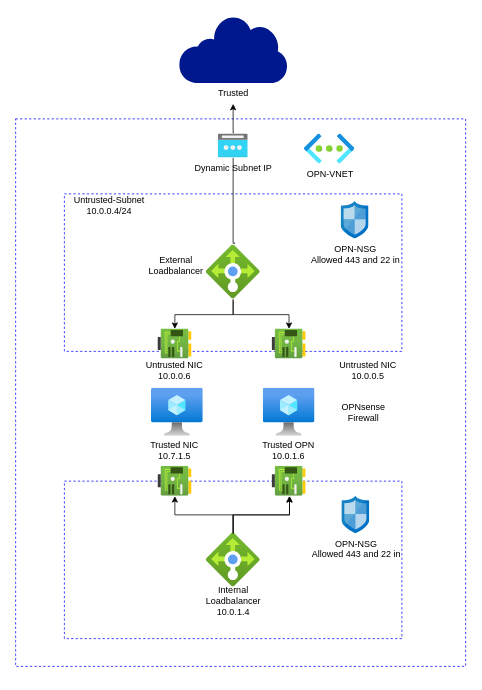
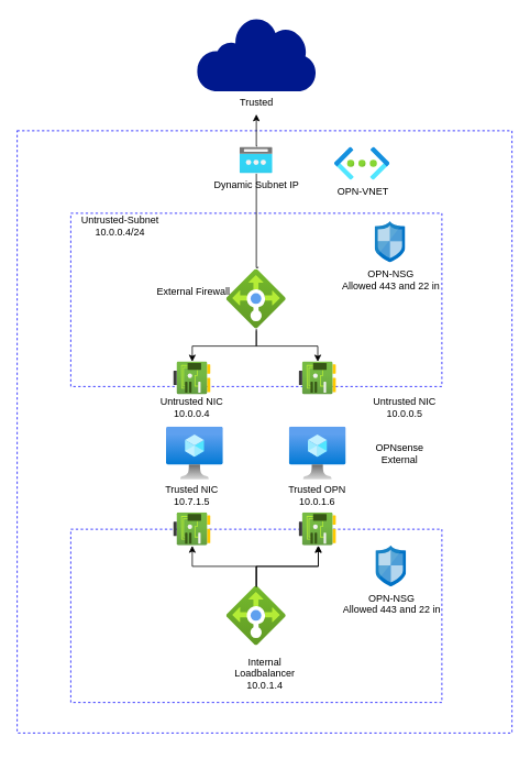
  <mxCell id="0" />
  <mxCell id="1" parent="0" />
  <mxCell id="2" value="" style="rounded=0;whiteSpace=wrap;html=1;dashed=1;strokeColor=#0000FF;" parent="1" vertex="1"><mxGeometry x="20" y="158" width="600" height="730" as="geometry" /></mxCell>
  <mxCell id="3" value="asdf" style="rounded=0;whiteSpace=wrap;html=1;strokeColor=#0000FF;dashed=1;" parent="1" vertex="1"><mxGeometry x="85" y="258" width="450" height="210" as="geometry" /></mxCell>
  <mxCell id="4" value="" style="rounded=0;whiteSpace=wrap;html=1;strokeColor=#0000FF;dashed=1;" parent="1" vertex="1"><mxGeometry x="85" y="641" width="450" height="210" as="geometry" /></mxCell>
  <mxCell id="5" value="OPN-VNET" style="aspect=fixed;html=1;points=[];align=center;image;fontSize=12;image=img/lib/azure2/networking/Virtual_Networks.svg;dashed=1;strokeColor=#0000FF;" parent="1" vertex="1"><mxGeometry x="405" y="178" width="67" height="40" as="geometry" /></mxCell>
  <mxCell id="6" value="" style="aspect=fixed;html=1;points=[];align=center;image;fontSize=12;image=img/lib/azure2/networking/Load_Balancers.svg;dashed=1;strokeColor=#0000FF;" parent="1" vertex="1"><mxGeometry x="274" y="326" width="72" height="72" as="geometry" /></mxCell>
  <mxCell id="7" value="" style="aspect=fixed;html=1;points=[];align=center;image;fontSize=12;image=img/lib/azure2/networking/Load_Balancers.svg;dashed=1;strokeColor=#0000FF;" parent="1" vertex="1"><mxGeometry x="274" y="710" width="72" height="72" as="geometry" /></mxCell>
  <mxCell id="8" value="OPN-NSG&lt;br&gt;Allowed 443 and 22 in" style="sketch=0;aspect=fixed;html=1;points=[];align=center;image;fontSize=12;image=img/lib/mscae/Network_Security_Groups_Classic.svg;dashed=1;strokeColor=#0000FF;" parent="1" vertex="1"><mxGeometry x="455" y="661" width="37" height="50" as="geometry" /></mxCell>
  <mxCell id="9" value="OPN-NSG&lt;br&gt;Allowed 443 and 22 in" style="sketch=0;aspect=fixed;html=1;points=[];align=center;image;fontSize=12;image=img/lib/mscae/Network_Security_Groups_Classic.svg;dashed=1;strokeColor=#0000FF;" parent="1" vertex="1"><mxGeometry x="454" y="268" width="37" height="50" as="geometry" /></mxCell>
  <mxCell id="10" value="Untrusted-Subnet&lt;br&gt;10.0.0.4/24" style="text;html=1;strokeColor=none;fillColor=none;align=center;verticalAlign=middle;whiteSpace=wrap;rounded=0;dashed=1;" parent="1" vertex="1"><mxGeometry x="95" y="258" width="100" height="30" as="geometry" /></mxCell>
  <mxCell id="11" value="" style="aspect=fixed;html=1;points=[];align=center;image;fontSize=12;image=img/lib/azure2/compute/Virtual_Machine.svg;dashed=1;strokeColor=#0000FF;" parent="1" vertex="1"><mxGeometry x="201" y="517" width="69" height="64" as="geometry" /></mxCell>
  <mxCell id="12" value="" style="aspect=fixed;html=1;points=[];align=center;image;fontSize=12;image=img/lib/azure2/compute/Virtual_Machine.svg;dashed=1;strokeColor=#0000FF;" parent="1" vertex="1"><mxGeometry x="350" y="517" width="69" height="64" as="geometry" /></mxCell>
- <mxCell id="13" value="OPNsense Firewall" style="text;html=1;strokeColor=none;fillColor=none;align=center;verticalAlign=middle;whiteSpace=wrap;rounded=0;dashed=1;" parent="1" vertex="1"><mxGeometry x="433.5" y="534" width="100" height="30" as="geometry" /></mxCell>
+ <mxCell id="13" value="OPNsense External" style="text;html=1;strokeColor=none;fillColor=none;align=center;verticalAlign=middle;whiteSpace=wrap;rounded=0;dashed=1;" parent="1" vertex="1"><mxGeometry x="433.5" y="534" width="100" height="30" as="geometry" /></mxCell>
  <mxCell id="14" value="" style="aspect=fixed;html=1;points=[];align=center;image;fontSize=12;image=img/lib/azure2/networking/Network_Interfaces.svg;dashed=1;strokeColor=#0000FF;" parent="1" vertex="1"><mxGeometry x="361.84" y="621" width="45.33" height="40" as="geometry" /></mxCell>
  <mxCell id="15" value="" style="aspect=fixed;html=1;points=[];align=center;image;fontSize=12;image=img/lib/azure2/networking/Network_Interfaces.svg;dashed=1;strokeColor=#0000FF;" parent="1" vertex="1"><mxGeometry x="361.84" y="438" width="45.33" height="40" as="geometry" /></mxCell>
  <mxCell id="16" value="" style="aspect=fixed;html=1;points=[];align=center;image;fontSize=12;image=img/lib/azure2/networking/Network_Interfaces.svg;dashed=1;strokeColor=#0000FF;" parent="1" vertex="1"><mxGeometry x="209.67" y="438" width="45.33" height="40" as="geometry" /></mxCell>
  <mxCell id="17" value="" style="aspect=fixed;html=1;points=[];align=center;image;fontSize=12;image=img/lib/azure2/networking/Network_Interfaces.svg;dashed=1;strokeColor=#0000FF;" parent="1" vertex="1"><mxGeometry x="209.67" y="621" width="45.33" height="40" as="geometry" /></mxCell>
  <mxCell id="18" value="Trusted" style="sketch=0;aspect=fixed;pointerEvents=1;shadow=0;dashed=0;html=1;strokeColor=none;labelPosition=center;verticalLabelPosition=bottom;verticalAlign=top;align=center;fillColor=#00188D;shape=mxgraph.mscae.enterprise.internet" parent="1" vertex="1"><mxGeometry x="237.42" y="20" width="145.16" height="90" as="geometry" /></mxCell>
  <mxCell id="19" value="" style="edgeStyle=segmentEdgeStyle;endArrow=classic;html=1;rounded=0;exitX=0.528;exitY=-0.042;exitDx=0;exitDy=0;exitPerimeter=0;startArrow=none;" parent="1" source="32" edge="1"><mxGeometry width="50" height="50" relative="1" as="geometry"><mxPoint x="319.5" y="278" as="sourcePoint" /><mxPoint x="310" y="138" as="targetPoint" /><Array as="points" /></mxGeometry></mxCell>
  <mxCell id="20" value="" style="edgeStyle=elbowEdgeStyle;elbow=vertical;endArrow=classic;html=1;rounded=0;" parent="1" target="15" edge="1"><mxGeometry width="50" height="50" relative="1" as="geometry"><mxPoint x="310" y="398" as="sourcePoint" /><mxPoint x="485" y="338" as="targetPoint" /><Array as="points"><mxPoint x="320" y="419" /></Array></mxGeometry></mxCell>
  <mxCell id="21" value="" style="edgeStyle=elbowEdgeStyle;elbow=vertical;endArrow=classic;html=1;rounded=0;exitX=0.5;exitY=1.028;exitDx=0;exitDy=0;exitPerimeter=0;" parent="1" source="6" target="16" edge="1"><mxGeometry width="50" height="50" relative="1" as="geometry"><mxPoint x="330" y="409" as="sourcePoint" /><mxPoint x="404.505" y="448" as="targetPoint" /></mxGeometry></mxCell>
  <mxCell id="22" value="" style="edgeStyle=elbowEdgeStyle;elbow=vertical;endArrow=classic;html=1;rounded=0;entryX=0.667;entryY=0.095;entryDx=0;entryDy=0;entryPerimeter=0;exitX=0.5;exitY=0.014;exitDx=0;exitDy=0;exitPerimeter=0;" parent="1" source="7" target="4" edge="1"><mxGeometry width="50" height="50" relative="1" as="geometry"><mxPoint x="145" y="771" as="sourcePoint" /><mxPoint x="195" y="721" as="targetPoint" /></mxGeometry></mxCell>
  <mxCell id="23" value="" style="edgeStyle=elbowEdgeStyle;elbow=vertical;endArrow=classic;html=1;rounded=0;entryX=0.667;entryY=0.095;entryDx=0;entryDy=0;entryPerimeter=0;exitX=0.5;exitY=0.014;exitDx=0;exitDy=0;exitPerimeter=0;" parent="1" source="7" target="4" edge="1"><mxGeometry width="50" height="50" relative="1" as="geometry"><mxPoint x="310" y="711.008" as="sourcePoint" /><mxPoint x="385.15" y="660.95" as="targetPoint" /><Array as="points"><mxPoint x="255" y="686" /></Array></mxGeometry></mxCell>
  <mxCell id="24" value="" style="edgeStyle=elbowEdgeStyle;elbow=vertical;endArrow=classic;html=1;rounded=0;" parent="1" source="7" target="17" edge="1"><mxGeometry width="50" height="50" relative="1" as="geometry"><mxPoint x="145" y="781" as="sourcePoint" /><mxPoint x="195" y="731" as="targetPoint" /></mxGeometry></mxCell>
- <mxCell id="25" value="Untrusted NIC&lt;br&gt;10.0.0.6" style="text;html=1;strokeColor=none;fillColor=none;align=center;verticalAlign=middle;whiteSpace=wrap;rounded=0;dashed=1;" parent="1" vertex="1"><mxGeometry x="182.34" y="478" width="100" height="30" as="geometry" /></mxCell>
+ <mxCell id="25" value="Untrusted NIC&lt;br&gt;10.0.0.4" style="text;html=1;strokeColor=none;fillColor=none;align=center;verticalAlign=middle;whiteSpace=wrap;rounded=0;dashed=1;" parent="1" vertex="1"><mxGeometry x="182.34" y="478" width="100" height="30" as="geometry" /></mxCell>
  <mxCell id="26" value="Untrusted NIC&lt;br&gt;10.0.0.5" style="text;html=1;strokeColor=none;fillColor=none;align=center;verticalAlign=middle;whiteSpace=wrap;rounded=0;dashed=1;" parent="1" vertex="1"><mxGeometry x="439.5" y="478" width="100" height="30" as="geometry" /></mxCell>
  <mxCell id="27" value="Trusted NIC&lt;br&gt;10.7.1.5" style="text;html=1;strokeColor=none;fillColor=none;align=center;verticalAlign=middle;whiteSpace=wrap;rounded=0;dashed=1;" parent="1" vertex="1"><mxGeometry x="182.34" y="585" width="100" height="30" as="geometry" /></mxCell>
  <mxCell id="28" value="Trusted OPN&lt;br&gt;10.0.1.6" style="text;html=1;strokeColor=none;fillColor=none;align=center;verticalAlign=middle;whiteSpace=wrap;rounded=0;dashed=1;" parent="1" vertex="1"><mxGeometry x="333.5" y="585" width="100" height="30" as="geometry" /></mxCell>
- <mxCell id="29" value="Internal Loadbalancer&lt;br&gt;10.0.1.4" style="text;html=1;strokeColor=none;fillColor=none;align=center;verticalAlign=middle;whiteSpace=wrap;rounded=0;dashed=1;" parent="1" vertex="1"><mxGeometry x="257.5" y="786" width="105" height="30" as="geometry" /></mxCell>
+ <mxCell id="29" value="Internal Loadbalancer&lt;br&gt;10.0.1.4" style="text;html=1;strokeColor=none;fillColor=none;align=center;verticalAlign=middle;whiteSpace=wrap;rounded=0;dashed=1;" parent="1" vertex="1"><mxGeometry x="267.5" y="801" width="105" height="30" as="geometry" /></mxCell>
  <mxCell id="30" style="edgeStyle=orthogonalEdgeStyle;rounded=0;orthogonalLoop=1;jettySize=auto;html=1;exitX=0.5;exitY=1;exitDx=0;exitDy=0;" parent="1" edge="1"><mxGeometry relative="1" as="geometry"><mxPoint x="320" y="898" as="sourcePoint" /><mxPoint x="320" y="898" as="targetPoint" /></mxGeometry></mxCell>
- <mxCell id="31" value="External Loadbalancer" style="text;html=1;strokeColor=none;fillColor=none;align=center;verticalAlign=middle;whiteSpace=wrap;rounded=0;dashed=1;" parent="1" vertex="1"><mxGeometry x="174.34" y="338" width="120" height="30" as="geometry" /></mxCell>
+ <mxCell id="31" value="External Firewall" style="text;html=1;strokeColor=none;fillColor=none;align=center;verticalAlign=middle;whiteSpace=wrap;rounded=0;dashed=1;" parent="1" vertex="1"><mxGeometry x="174.34" y="338" width="120" height="30" as="geometry" /></mxCell>
  <mxCell id="32" value="Dynamic Subnet IP" style="aspect=fixed;html=1;points=[];align=center;image;fontSize=12;image=img/lib/azure2/networking/Public_IP_Addresses.svg;" vertex="1" parent="1"><mxGeometry x="290" y="178" width="40" height="32" as="geometry" /></mxCell>
  <mxCell id="33" value="" style="edgeStyle=segmentEdgeStyle;endArrow=none;html=1;rounded=0;exitX=0.528;exitY=-0.042;exitDx=0;exitDy=0;exitPerimeter=0;" edge="1" parent="1" source="6" target="32"><mxGeometry width="50" height="50" relative="1" as="geometry"><mxPoint x="312.016" y="322.976" as="sourcePoint" /><mxPoint x="310" y="138" as="targetPoint" /><Array as="points"><mxPoint x="310" y="324" /></Array></mxGeometry></mxCell>
